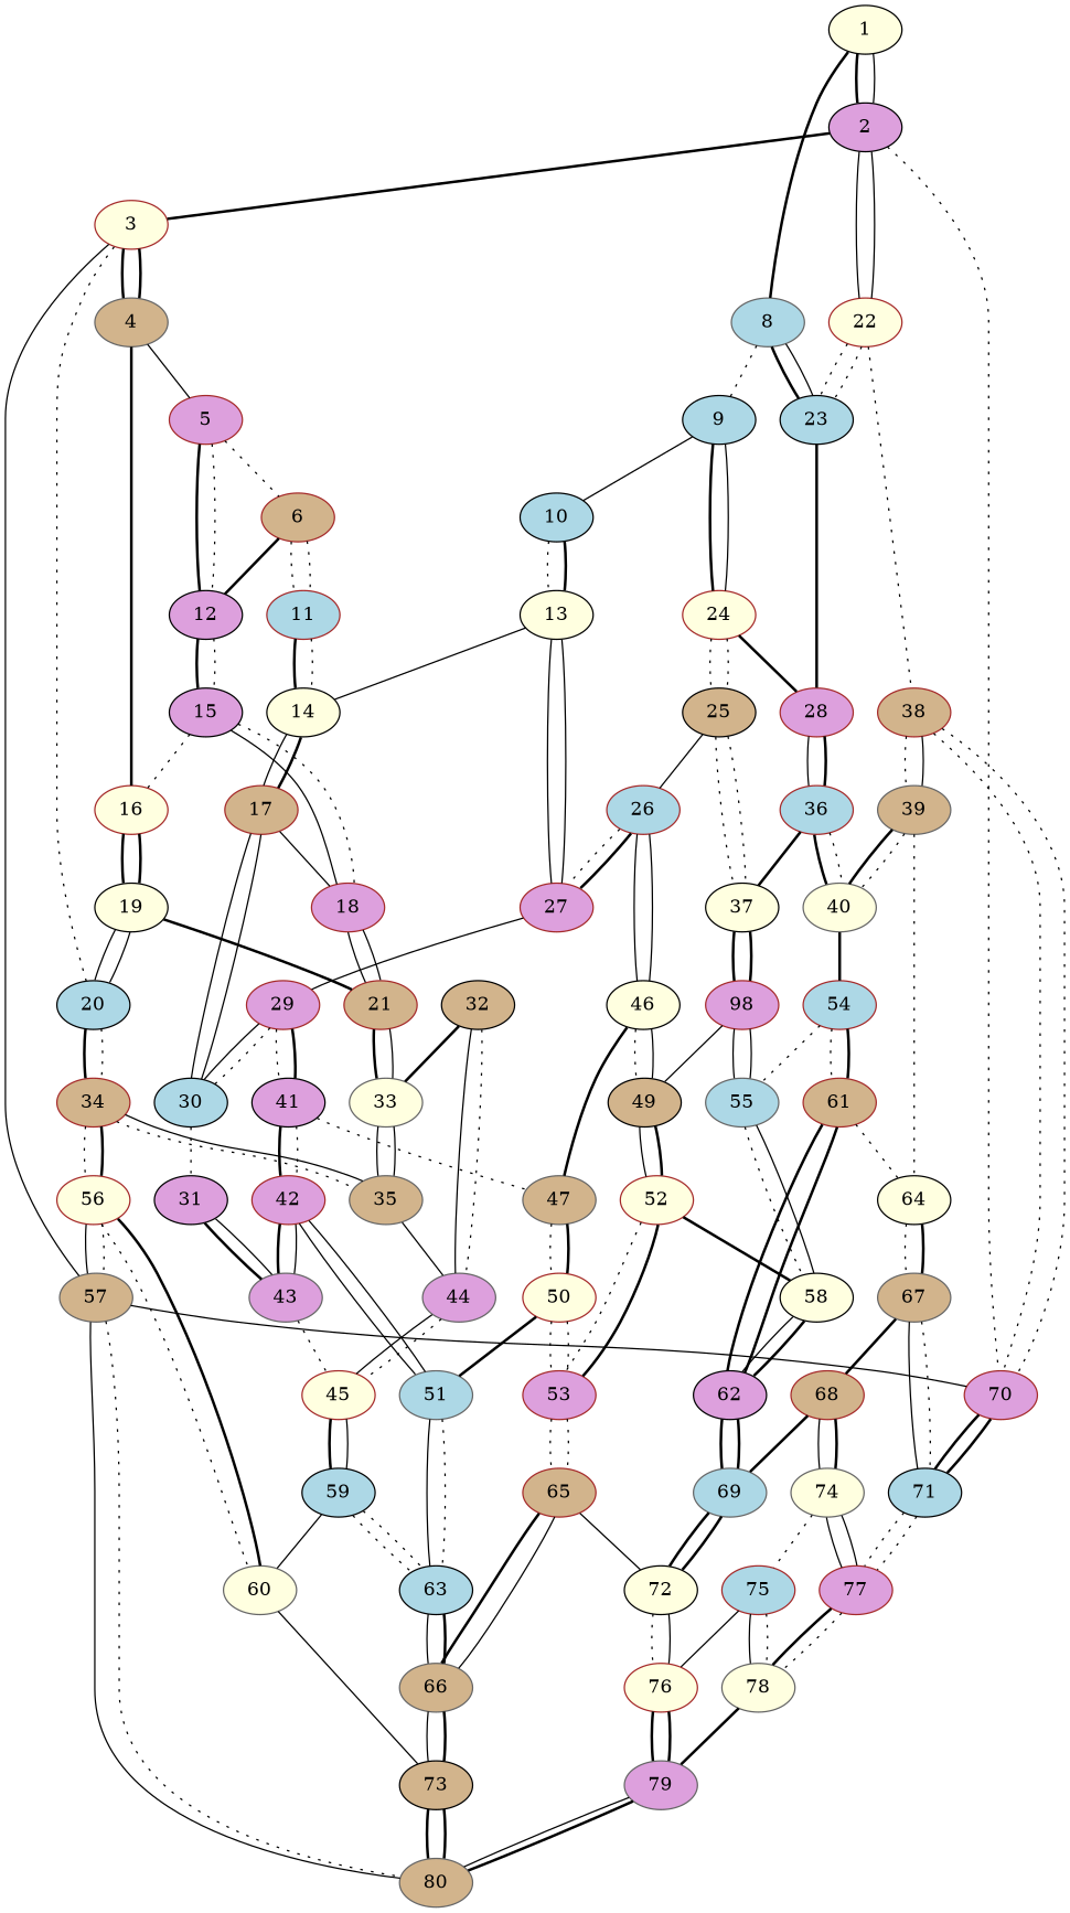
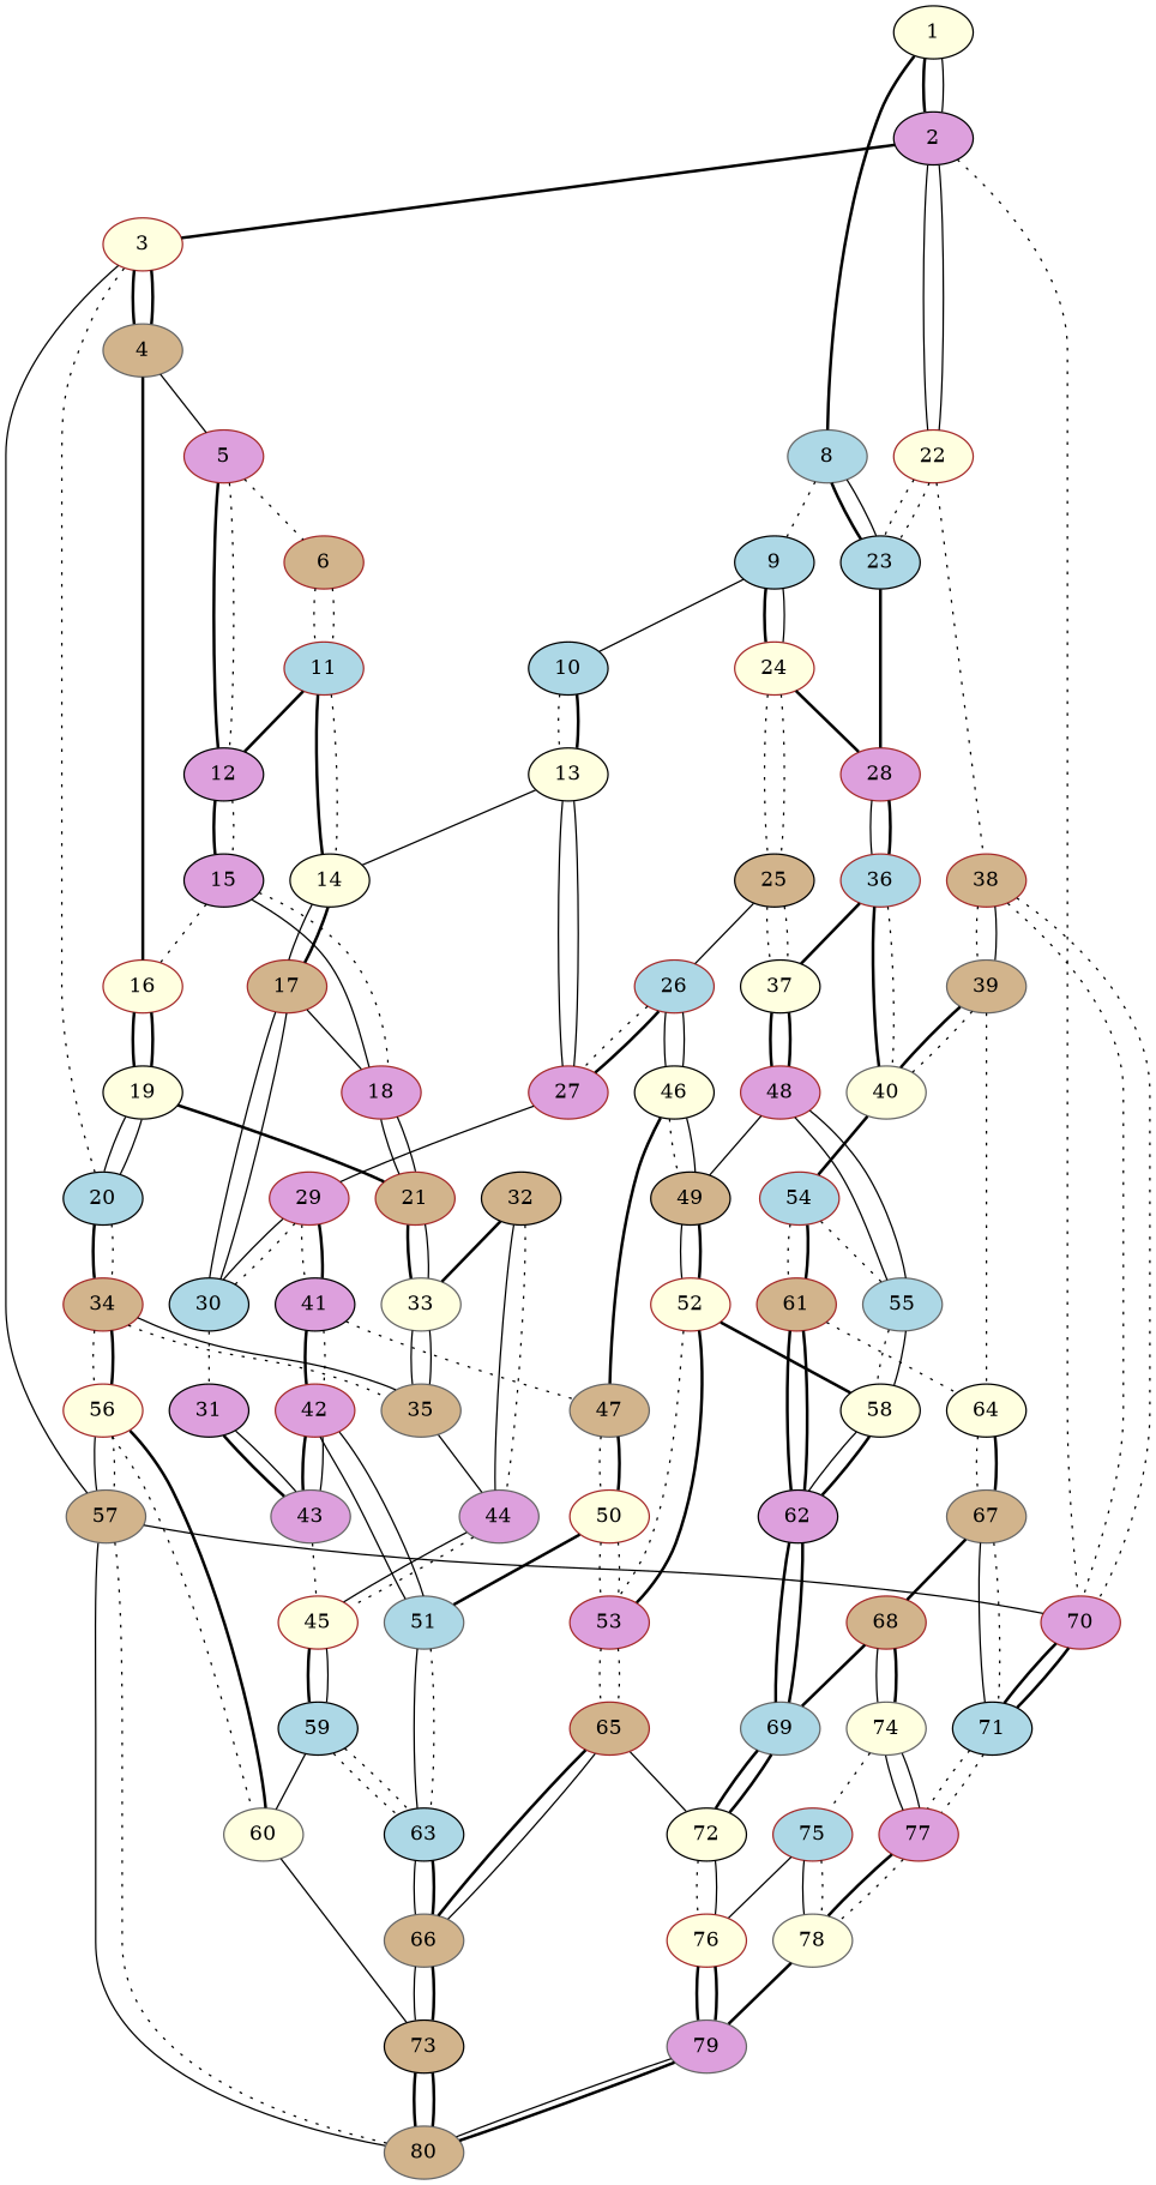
  graph {
    node [color=brown fillcolor=lightyellow style=filled]
    edge [style=bold]
    1 [color=black]
    2 [color=black fillcolor=plum]
    8 [color=gray40 fillcolor=lightblue]
    3
    22
    70 [fillcolor=plum]
    9 [color=black fillcolor=lightblue]
    23 [color=black fillcolor=lightblue]
    4 [color=gray40 fillcolor=tan]
    20 [color=black fillcolor=lightblue]
    57 [color=gray40 fillcolor=tan]
    38 [fillcolor=tan]
    71 [color=black fillcolor=lightblue]
    5 [fillcolor=plum]
    16
    34 [fillcolor=tan]
    80 [color=gray40 fillcolor=tan]
    6 [fillcolor=tan]
    12 [color=black fillcolor=plum]
    19 [color=black]
    11 [fillcolor=lightblue]
    15 [color=black fillcolor=plum]
    14 [color=black]
    10 [color=black fillcolor=lightblue]
    13 [color=black]
    24
    28 [fillcolor=plum]
    25 [color=black fillcolor=tan]
    27 [fillcolor=plum]
    17 [fillcolor=tan]
    18 [fillcolor=plum]
    29 [fillcolor=plum]
    30 [color=black fillcolor=lightblue]
    21 [fillcolor=tan]
    31 [color=black fillcolor=plum]
    33 [color=gray40]
    35 [color=gray40 fillcolor=tan]
    56
    39 [color=gray40 fillcolor=tan]
    36 [fillcolor=lightblue]
    26 [fillcolor=lightblue]
    37 [color=black]
    46 [color=black]
-   48 [fillcolor=plum label=98]
+   48 [fillcolor=plum]
    47 [color=gray40 fillcolor=tan]
    49 [color=black fillcolor=tan]
    41 [color=black fillcolor=plum]
    40 [color=gray40]
    42 [fillcolor=plum]
    43 [color=gray40 fillcolor=plum]
    32 [color=black fillcolor=tan]
    44 [color=gray40 fillcolor=plum]
    45
    60 [color=gray40]
    54 [fillcolor=lightblue]
    55 [color=gray40 fillcolor=lightblue]
    64 [color=black]
    67 [color=gray40 fillcolor=tan]
    61 [fillcolor=tan]
    51 [color=gray40 fillcolor=lightblue]
    50
    63 [color=black fillcolor=lightblue]
    59 [color=black fillcolor=lightblue]
    52
    53 [fillcolor=plum]
    58 [color=black]
    65 [fillcolor=tan]
    66 [color=gray40 fillcolor=tan]
    62 [color=black fillcolor=plum]
    72 [color=black]
    73 [color=black fillcolor=tan]
    69 [color=gray40 fillcolor=lightblue]
    68 [fillcolor=tan]
    76
    74 [color=gray40]
    77 [fillcolor=plum]
    75 [fillcolor=lightblue]
    78 [color=gray40]
    79 [color=gray40 fillcolor=plum]
    1 -- 2
    1 -- 2 [style=solid]
    1 -- 8
    2 -- 3
    2 -- 22 [style=solid]
    2 -- 22 [style=solid]
    2 -- 70 [style=dotted]
    8 -- 9 [style=dotted]
    8 -- 23
    8 -- 23 [style=solid]
    3 -- 4
    3 -- 4
    3 -- 20 [style=dotted]
    3 -- 57 [style=solid]
    22 -- 23 [style=dotted]
    22 -- 23 [style=dotted]
    22 -- 38 [style=dotted]
    70 -- 71
    70 -- 71
    9 -- 10 [style=solid]
    9 -- 24
    9 -- 24 [style=solid]
    23 -- 28
    4 -- 5 [style=solid]
    4 -- 16
    20 -- 34
    20 -- 34 [style=dotted]
    57 -- 70 [style=solid]
    57 -- 80 [style=solid]
    57 -- 80 [style=dotted]
    38 -- 70 [style=dotted]
    38 -- 70 [style=dotted]
    38 -- 39 [style=dotted]
    38 -- 39 [style=solid]
    71 -- 77 [style=dotted]
    71 -- 77 [style=dotted]
    5 -- 6 [style=dotted]
    5 -- 12
    5 -- 12 [style=dotted]
    16 -- 19
    16 -- 19
    34 -- 35 [style=dotted]
    34 -- 35 [style=solid]
    34 -- 56 [style=dotted]
    34 -- 56
    6 -- 11 [style=dotted]
    6 -- 11 [style=dotted]
    12 -- 15
    12 -- 15 [style=dotted]
    19 -- 20 [style=solid]
    19 -- 20 [style=solid]
    19 -- 21
-   6 -- 12
+   11 -- 12
    11 -- 14
    11 -- 14 [style=dotted]
    15 -- 16 [style=dotted]
    15 -- 18 [style=solid]
    15 -- 18 [style=dotted]
    14 -- 17 [style=solid]
    14 -- 17
    10 -- 13 [style=dotted]
    10 -- 13
    13 -- 14 [style=solid]
    13 -- 27 [style=solid]
    13 -- 27 [style=solid]
    24 -- 28
    24 -- 25 [style=dotted]
    24 -- 25 [style=dotted]
    28 -- 36 [style=solid]
    28 -- 36
    25 -- 26 [style=solid]
    25 -- 37 [style=dotted]
    25 -- 37 [style=dotted]
    27 -- 29 [style=solid]
    17 -- 18 [style=solid]
    17 -- 30 [style=solid]
    17 -- 30 [style=solid]
    18 -- 21 [style=solid]
    18 -- 21 [style=solid]
    29 -- 30 [style=solid]
    29 -- 30 [style=dotted]
    29 -- 41 [style=dotted]
    29 -- 41
    30 -- 31 [style=dotted]
    21 -- 33
    21 -- 33 [style=solid]
    31 -- 43
    31 -- 43 [style=solid]
    33 -- 35 [style=solid]
    33 -- 35 [style=solid]
    35 -- 44 [style=solid]
    56 -- 57 [style=solid]
    56 -- 57 [style=dotted]
    56 -- 60 [style=dotted]
    56 -- 60
    39 -- 40
    39 -- 40 [style=dotted]
    39 -- 64 [style=dotted]
    36 -- 37
    36 -- 40
    36 -- 40 [style=dotted]
    26 -- 27 [style=dotted]
    26 -- 27
    26 -- 46 [style=solid]
    26 -- 46 [style=solid]
    37 -- 48
    37 -- 48
    46 -- 47
    46 -- 49 [style=dotted]
    46 -- 49 [style=solid]
    48 -- 49 [style=solid]
    48 -- 55 [style=solid]
    48 -- 55 [style=solid]
    47 -- 50 [style=dotted]
    47 -- 50
    49 -- 52 [style=solid]
    49 -- 52
    41 -- 47 [style=dotted]
    41 -- 42
    41 -- 42 [style=dotted]
    40 -- 54
    42 -- 43
    42 -- 43 [style=solid]
    42 -- 51 [style=solid]
    42 -- 51 [style=solid]
    43 -- 45 [style=dotted]
    32 -- 33
    32 -- 44 [style=solid]
    32 -- 44 [style=dotted]
    44 -- 45 [style=solid]
    44 -- 45 [style=dotted]
    45 -- 59
    45 -- 59 [style=solid]
    60 -- 73 [style=solid]
    54 -- 55 [style=dotted]
    54 -- 61 [style=dotted]
    54 -- 61
    55 -- 58 [style=dotted]
    55 -- 58 [style=solid]
    64 -- 67 [style=dotted]
    64 -- 67
    67 -- 71 [style=solid]
    67 -- 71 [style=dotted]
    67 -- 68
    61 -- 64 [style=dotted]
    61 -- 62
    61 -- 62
    51 -- 63 [style=solid]
    51 -- 63 [style=dotted]
    50 -- 51
    50 -- 53 [style=dotted]
    50 -- 53 [style=dotted]
    63 -- 66 [style=solid]
    63 -- 66
    59 -- 60 [style=solid]
    59 -- 63 [style=dotted]
    59 -- 63 [style=dotted]
    52 -- 53 [style=dotted]
    52 -- 53
    52 -- 58
    53 -- 65 [style=dotted]
    53 -- 65 [style=dotted]
    58 -- 62 [style=solid]
    58 -- 62
    65 -- 66
    65 -- 66 [style=solid]
    65 -- 72 [style=solid]
    66 -- 73 [style=solid]
    66 -- 73
    62 -- 69
    62 -- 69
    72 -- 76 [style=dotted]
    72 -- 76 [style=solid]
    73 -- 80
    73 -- 80
    69 -- 72
    69 -- 72
    68 -- 69
    68 -- 74 [style=solid]
    68 -- 74
    76 -- 79
    76 -- 79
    74 -- 77 [style=solid]
    74 -- 77 [style=solid]
    74 -- 75 [style=dotted]
    77 -- 78
    77 -- 78 [style=dotted]
    75 -- 76 [style=solid]
    75 -- 78 [style=solid]
    75 -- 78 [style=dotted]
    78 -- 79
    79 -- 80 [style=solid]
    79 -- 80
  }
